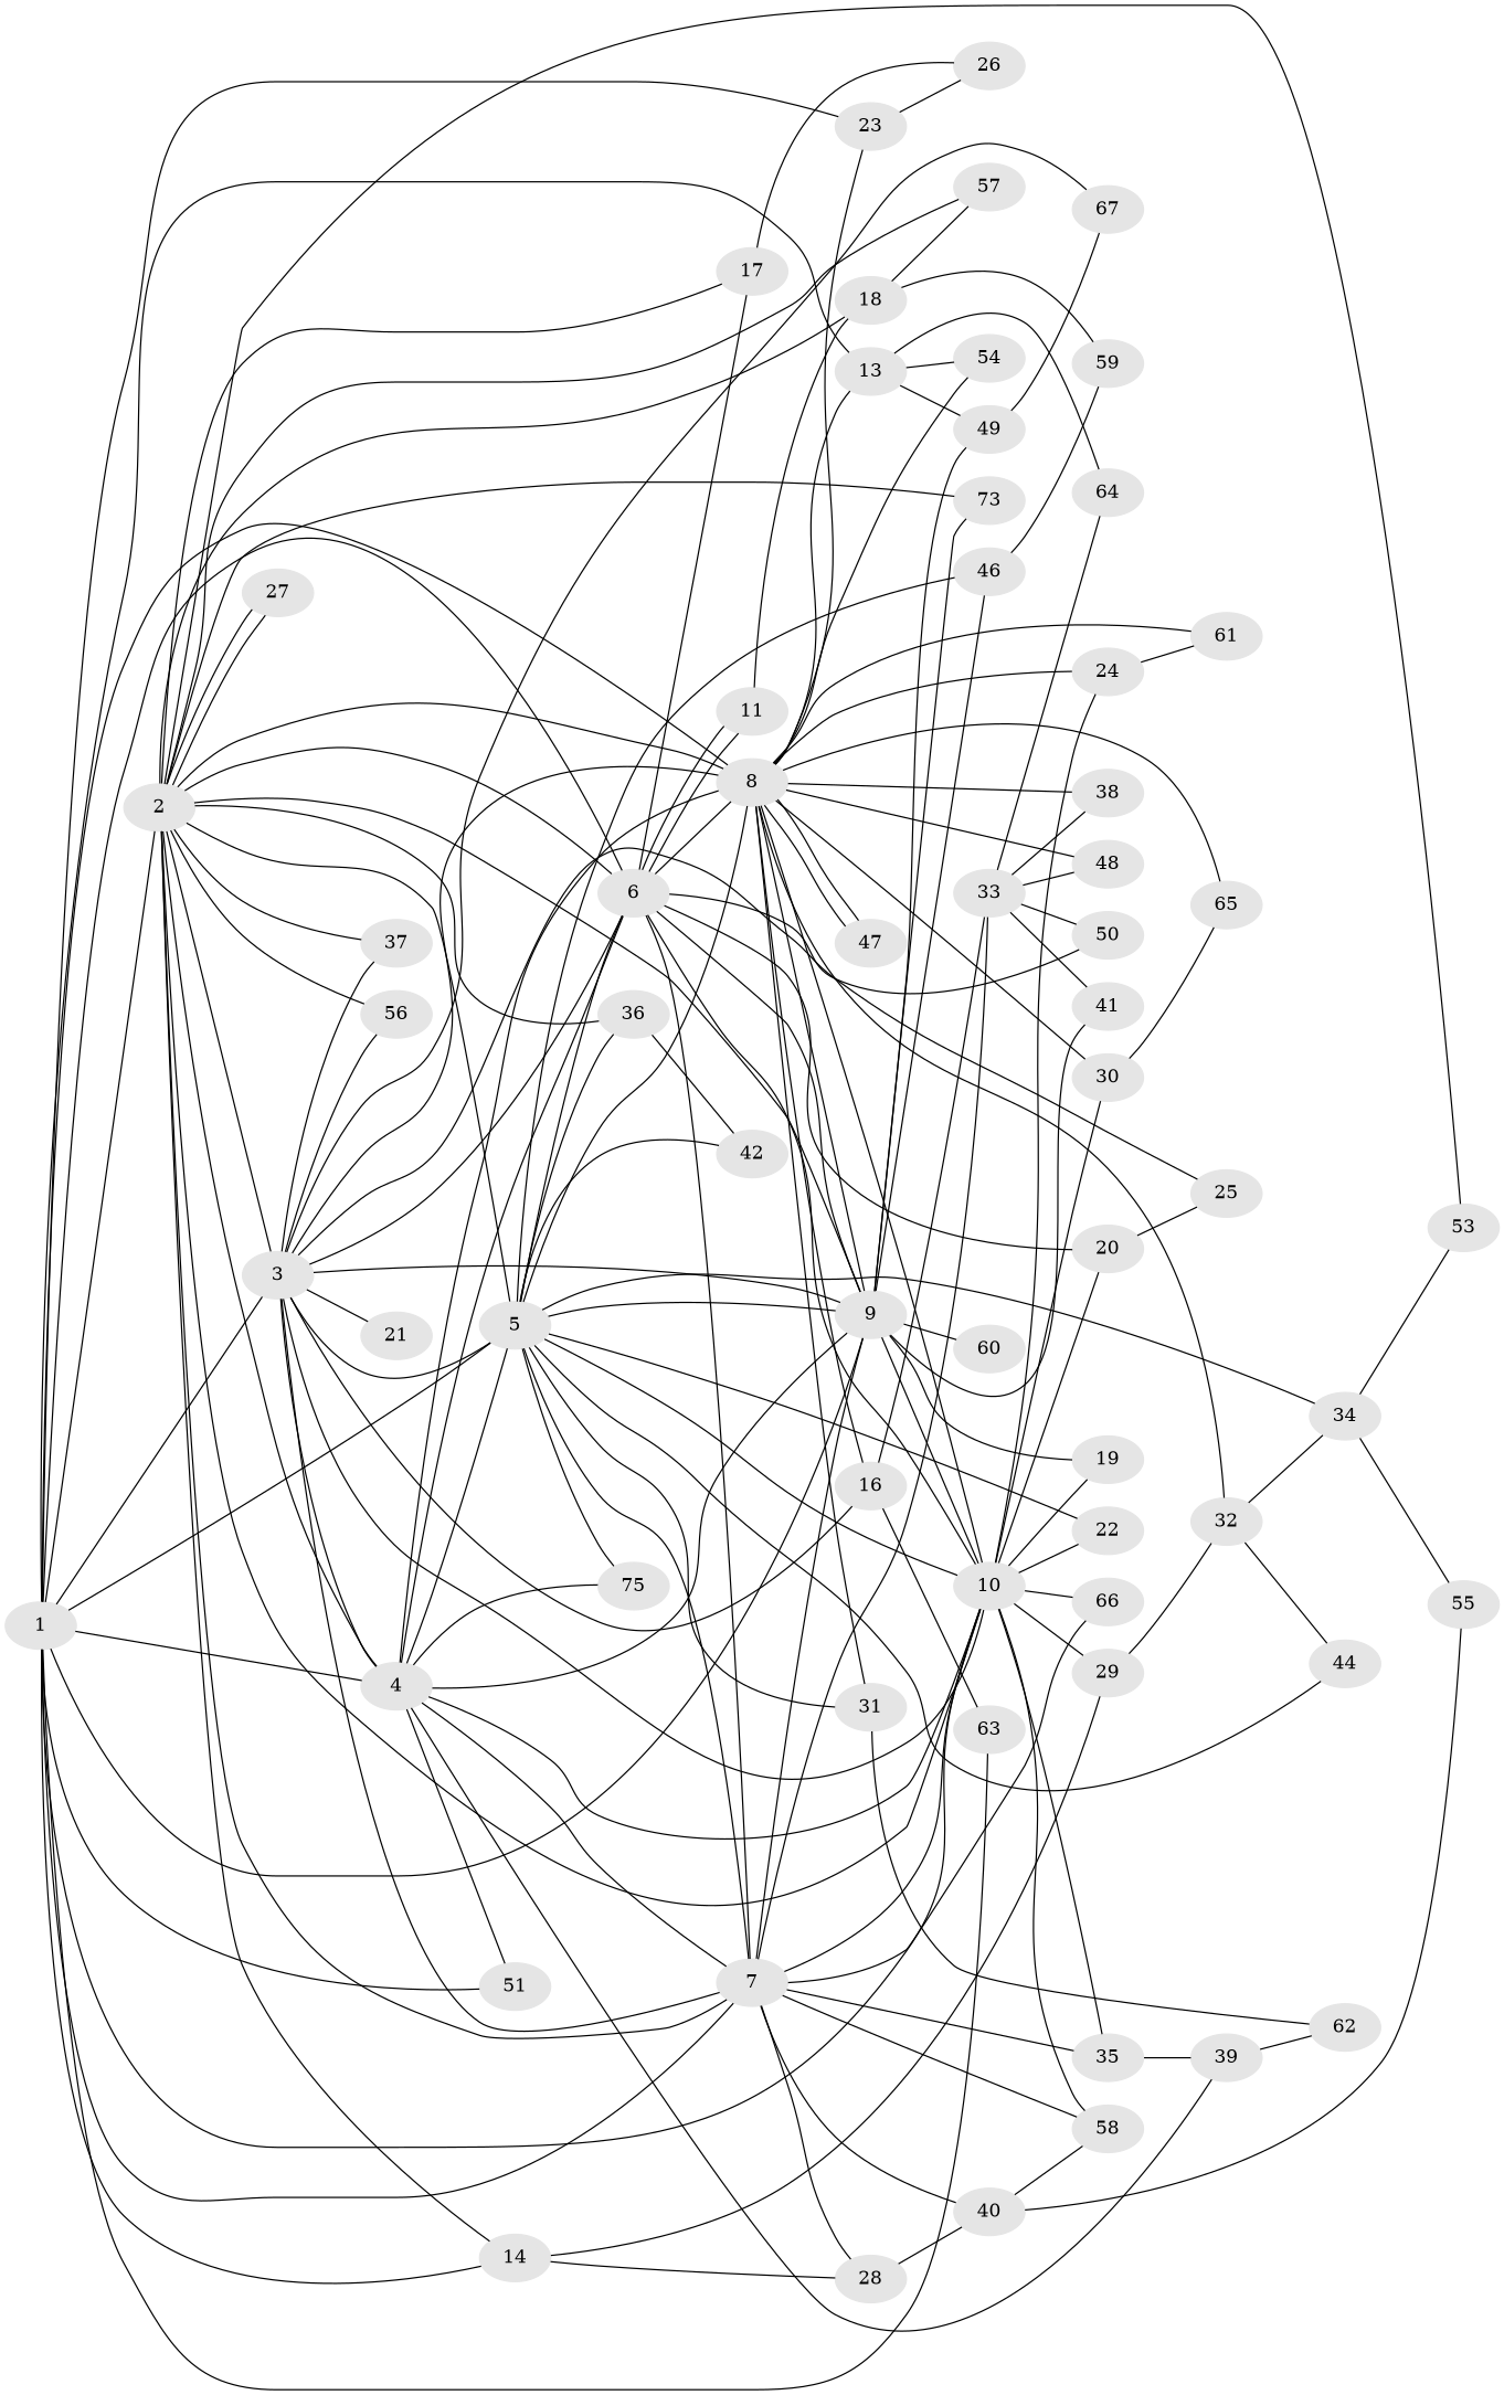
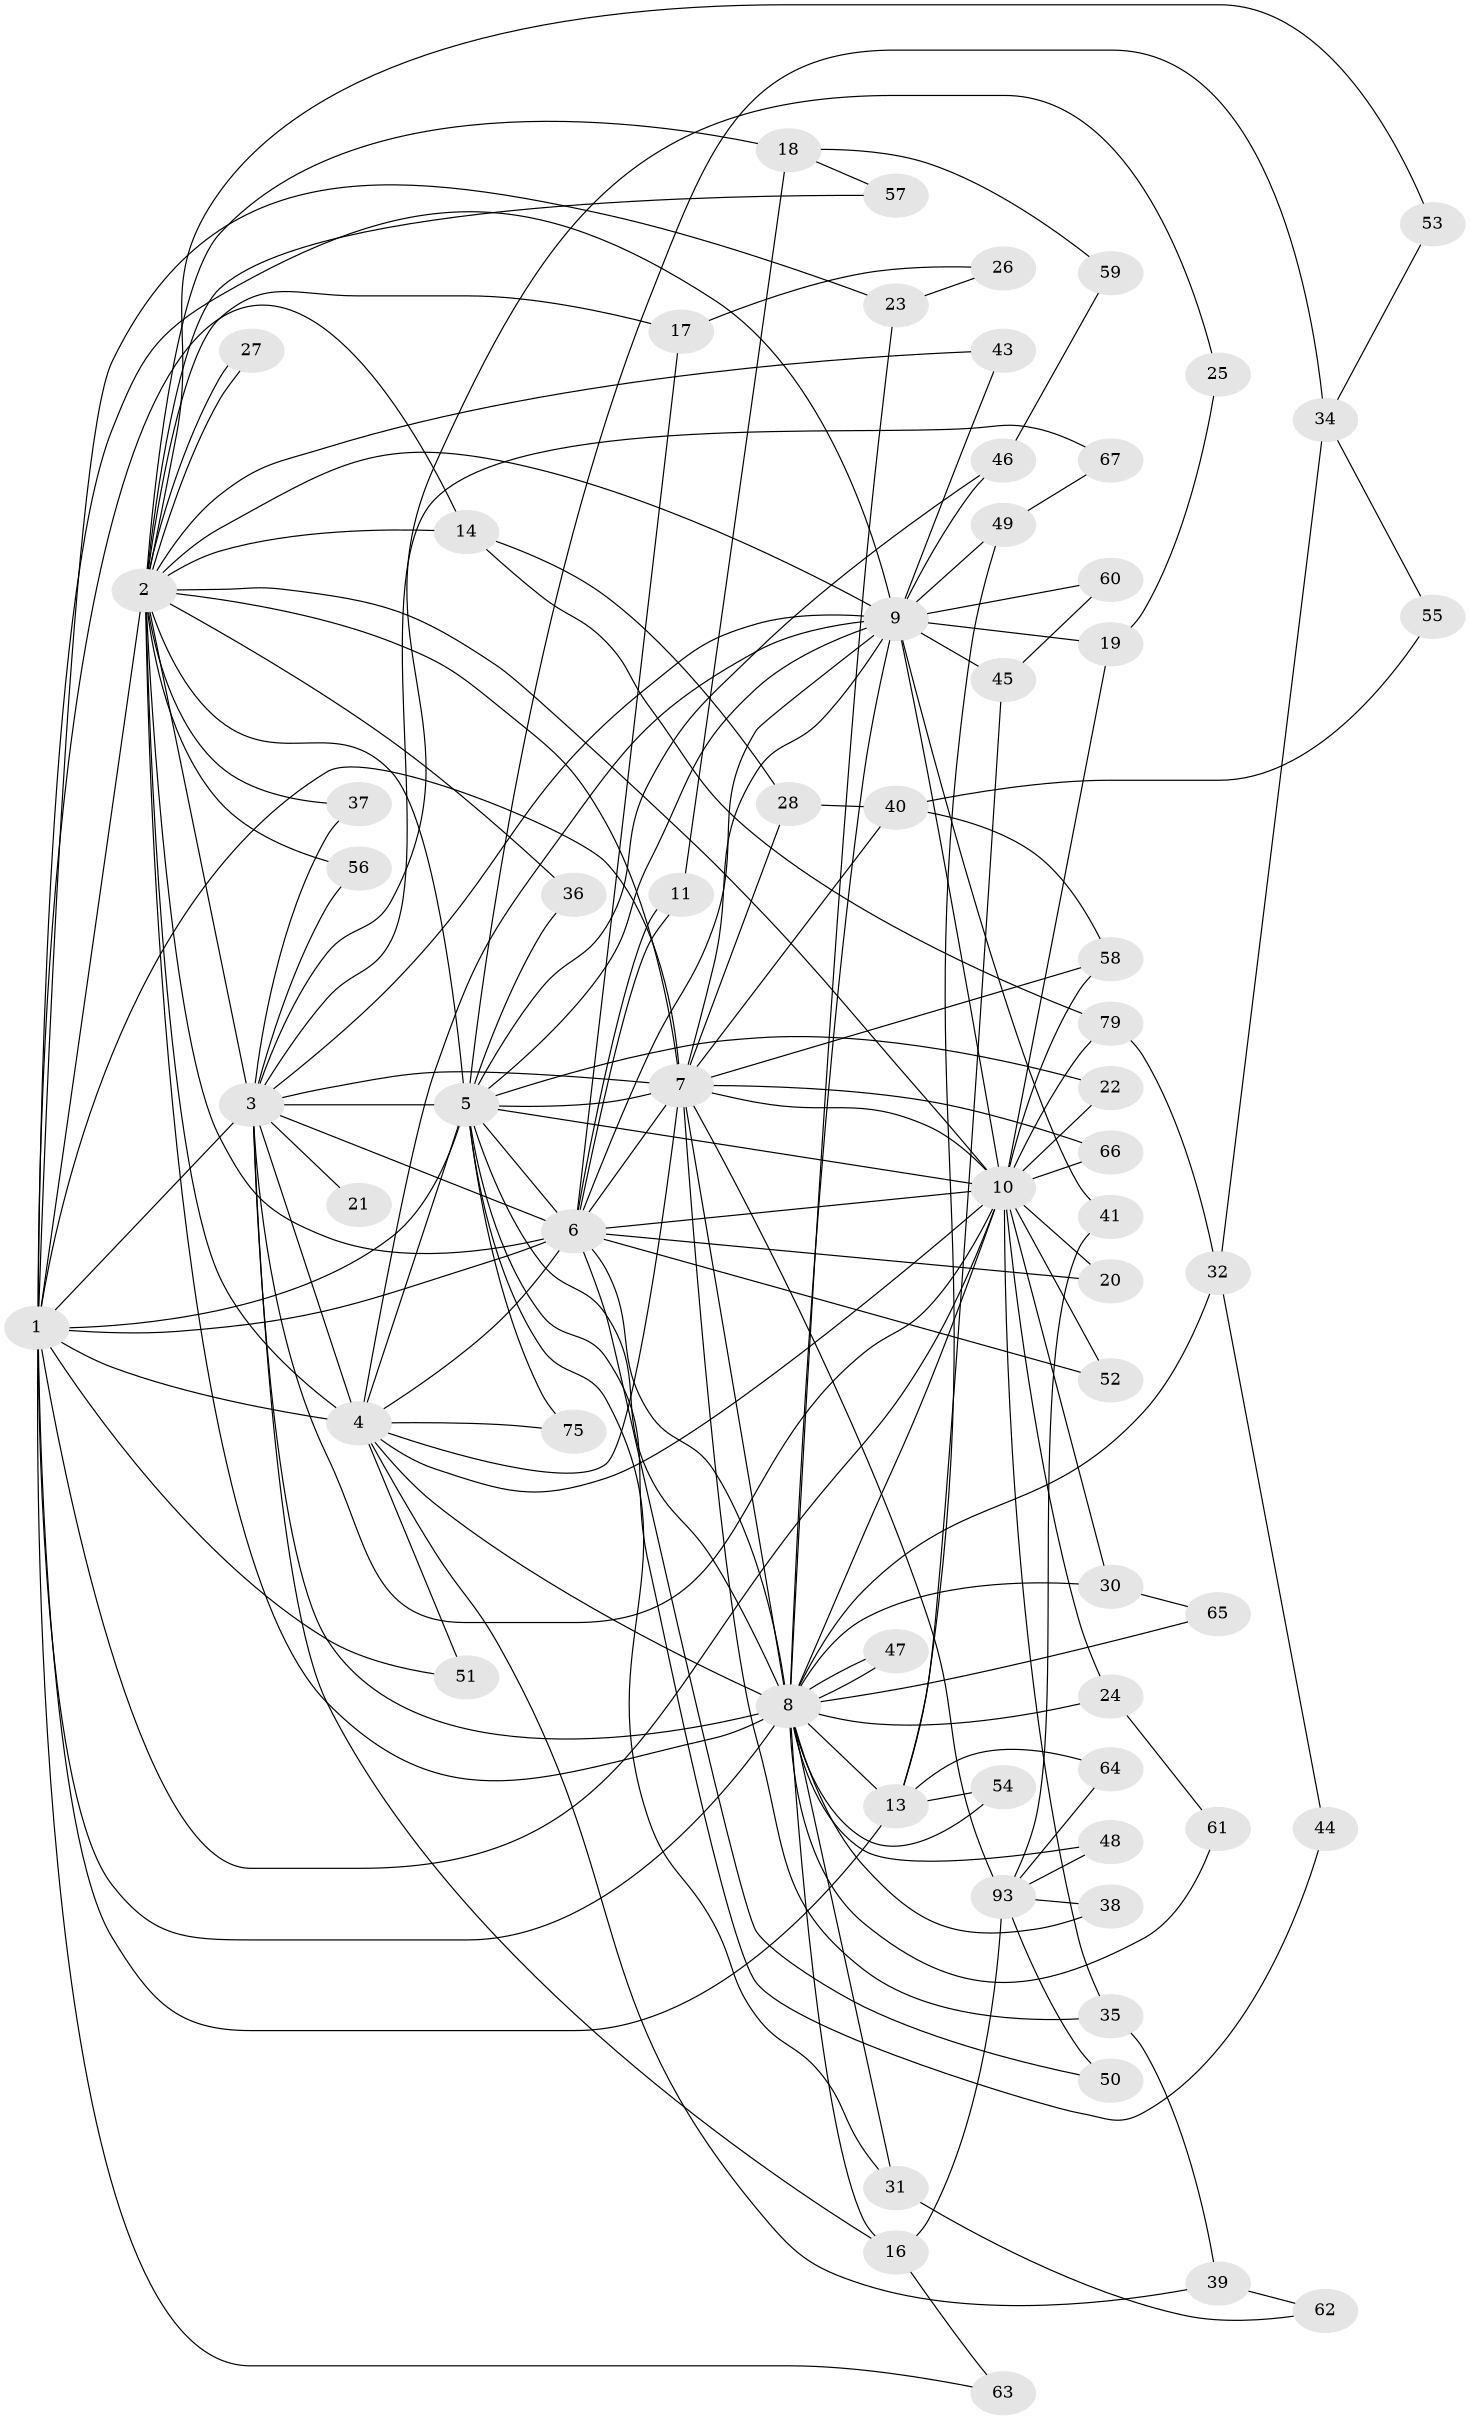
  graph {
    rankdir=LR
    node [color=gray90 style=filled]
    1
    2
    3
    4
    5
    6
    7
    8
    9
    10
    13
    14
    23
    51
    63
    17
    18
    27
    36
    37
-   43 [label=73]
+   43
    53
    56
    57
    16
    21
    25
    67
    n29 [label=75]
    39
    22
    31
    34
-   42
    44
    46
    11
    20
    50
+   52
    28
-   33
+   33 [label=93]
    35
    40
    58
    66
    24
    30
    32
    38
    47
    48
    54
    61
    65
    19
    41
+   45
    49
    60
-   29
+   29 [label=79]
    64
    26
    59
    62
    55
    1 -- 2
    1 -- 3
    1 -- 4
    1 -- 5
    1 -- 6
    1 -- 7
    1 -- 8
    1 -- 9
    1 -- 10
    1 -- 13
    1 -- 14
    1 -- 23
    1 -- 51
    1 -- 63
    2 -- 3
    2 -- 4
    2 -- 5
    2 -- 6
    2 -- 7
    2 -- 8
    2 -- 9
    2 -- 10
    2 -- 14
    2 -- 17
    2 -- 18
    2 -- 27
    2 -- 27
    2 -- 36
    2 -- 37
    2 -- 43
    2 -- 53
    2 -- 56
    2 -- 57
    3 -- 4
    3 -- 5
    3 -- 6
    3 -- 7
    3 -- 8
    3 -- 9
    3 -- 10
    3 -- 37
    3 -- 56
    3 -- 16
    3 -- 21
    3 -- 25
    3 -- 67
    4 -- 5
    4 -- 6
    4 -- 7
    4 -- 8
    4 -- 9
    4 -- 10
    4 -- 51
    4 -- n29
    4 -- 39
    5 -- 6
    5 -- 7
    5 -- 8
    5 -- 9
    5 -- 10
    5 -- 36
    5 -- n29
    5 -- 22
    5 -- 31
    5 -- 34
-   5 -- 42
    5 -- 44
    5 -- 46
    6 -- 7
    6 -- 8
    6 -- 9
    6 -- 10
    6 -- 17
    6 -- 11
    6 -- 11
    6 -- 20
    6 -- 50
+   6 -- 52
+   7 -- 8
    7 -- 9
    7 -- 10
    7 -- 28
    7 -- 33
    7 -- 35
    7 -- 40
    7 -- 58
    7 -- 66
    8 -- 9
    8 -- 10
    8 -- 13
    8 -- 23
    8 -- 16
    8 -- 31
    8 -- 24
    8 -- 30
    8 -- 32
    8 -- 38
    8 -- 47
    8 -- 47
    8 -- 48
    8 -- 54
    8 -- 61
    8 -- 65
    9 -- 10
    9 -- 43
    9 -- 46
    9 -- 19
    9 -- 41
+   9 -- 45
    9 -- 49
    9 -- 60
    10 -- 22
    10 -- 20
+   10 -- 52
    10 -- 35
    10 -- 58
    10 -- 66
    10 -- 24
    10 -- 30
    10 -- 19
    10 -- 29
    13 -- 54
+   13 -- 45
    13 -- 49
    13 -- 64
    14 -- 28
    14 -- 29
    23 -- 26
    17 -- 26
    18 -- 57
    18 -- 59
-   36 -- 42
    16 -- 63
    16 -- 33
    39 -- 62
    31 -- 62
    34 -- 53
    34 -- 55
    46 -- 59
    11 -- 18
-   20 -- 25
+   19 -- 25
    28 -- 40
    33 -- 50
    33 -- 38
    33 -- 48
    33 -- 41
    33 -- 64
    35 -- 39
    40 -- 58
    40 -- 55
    24 -- 61
    30 -- 65
    32 -- 34
    32 -- 44
+   45 -- 60
    49 -- 67
    29 -- 32
  }
